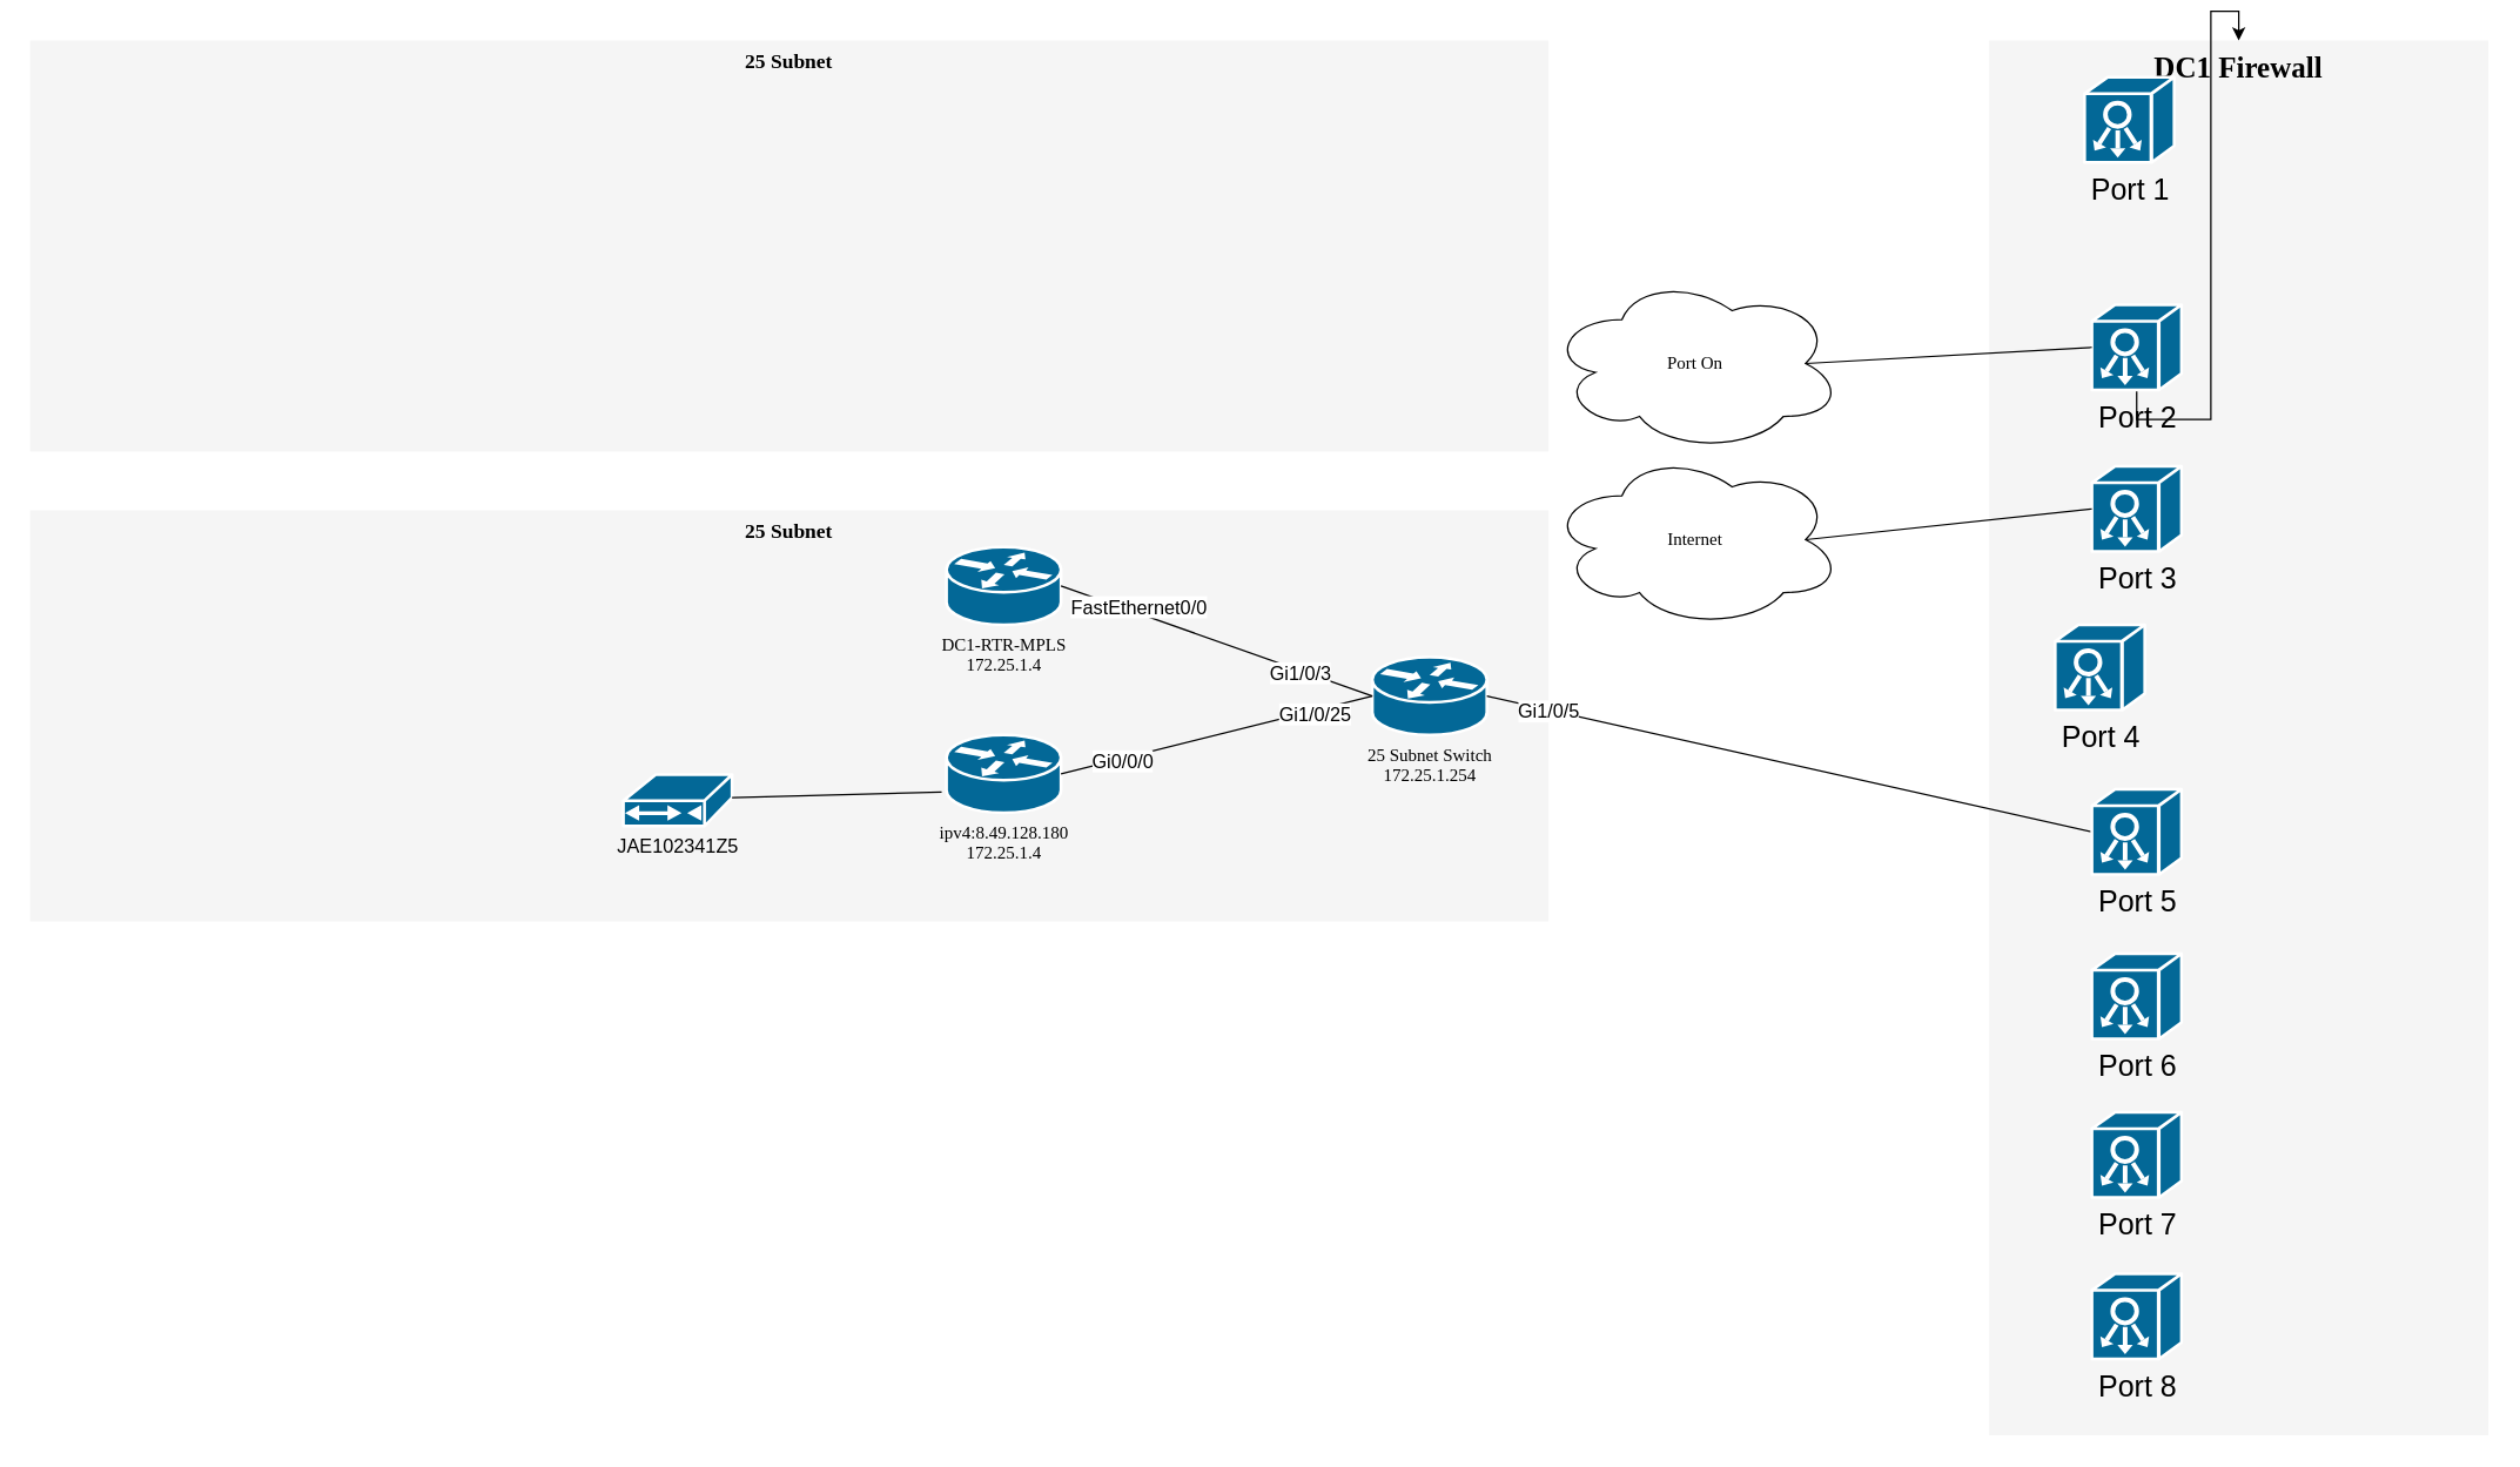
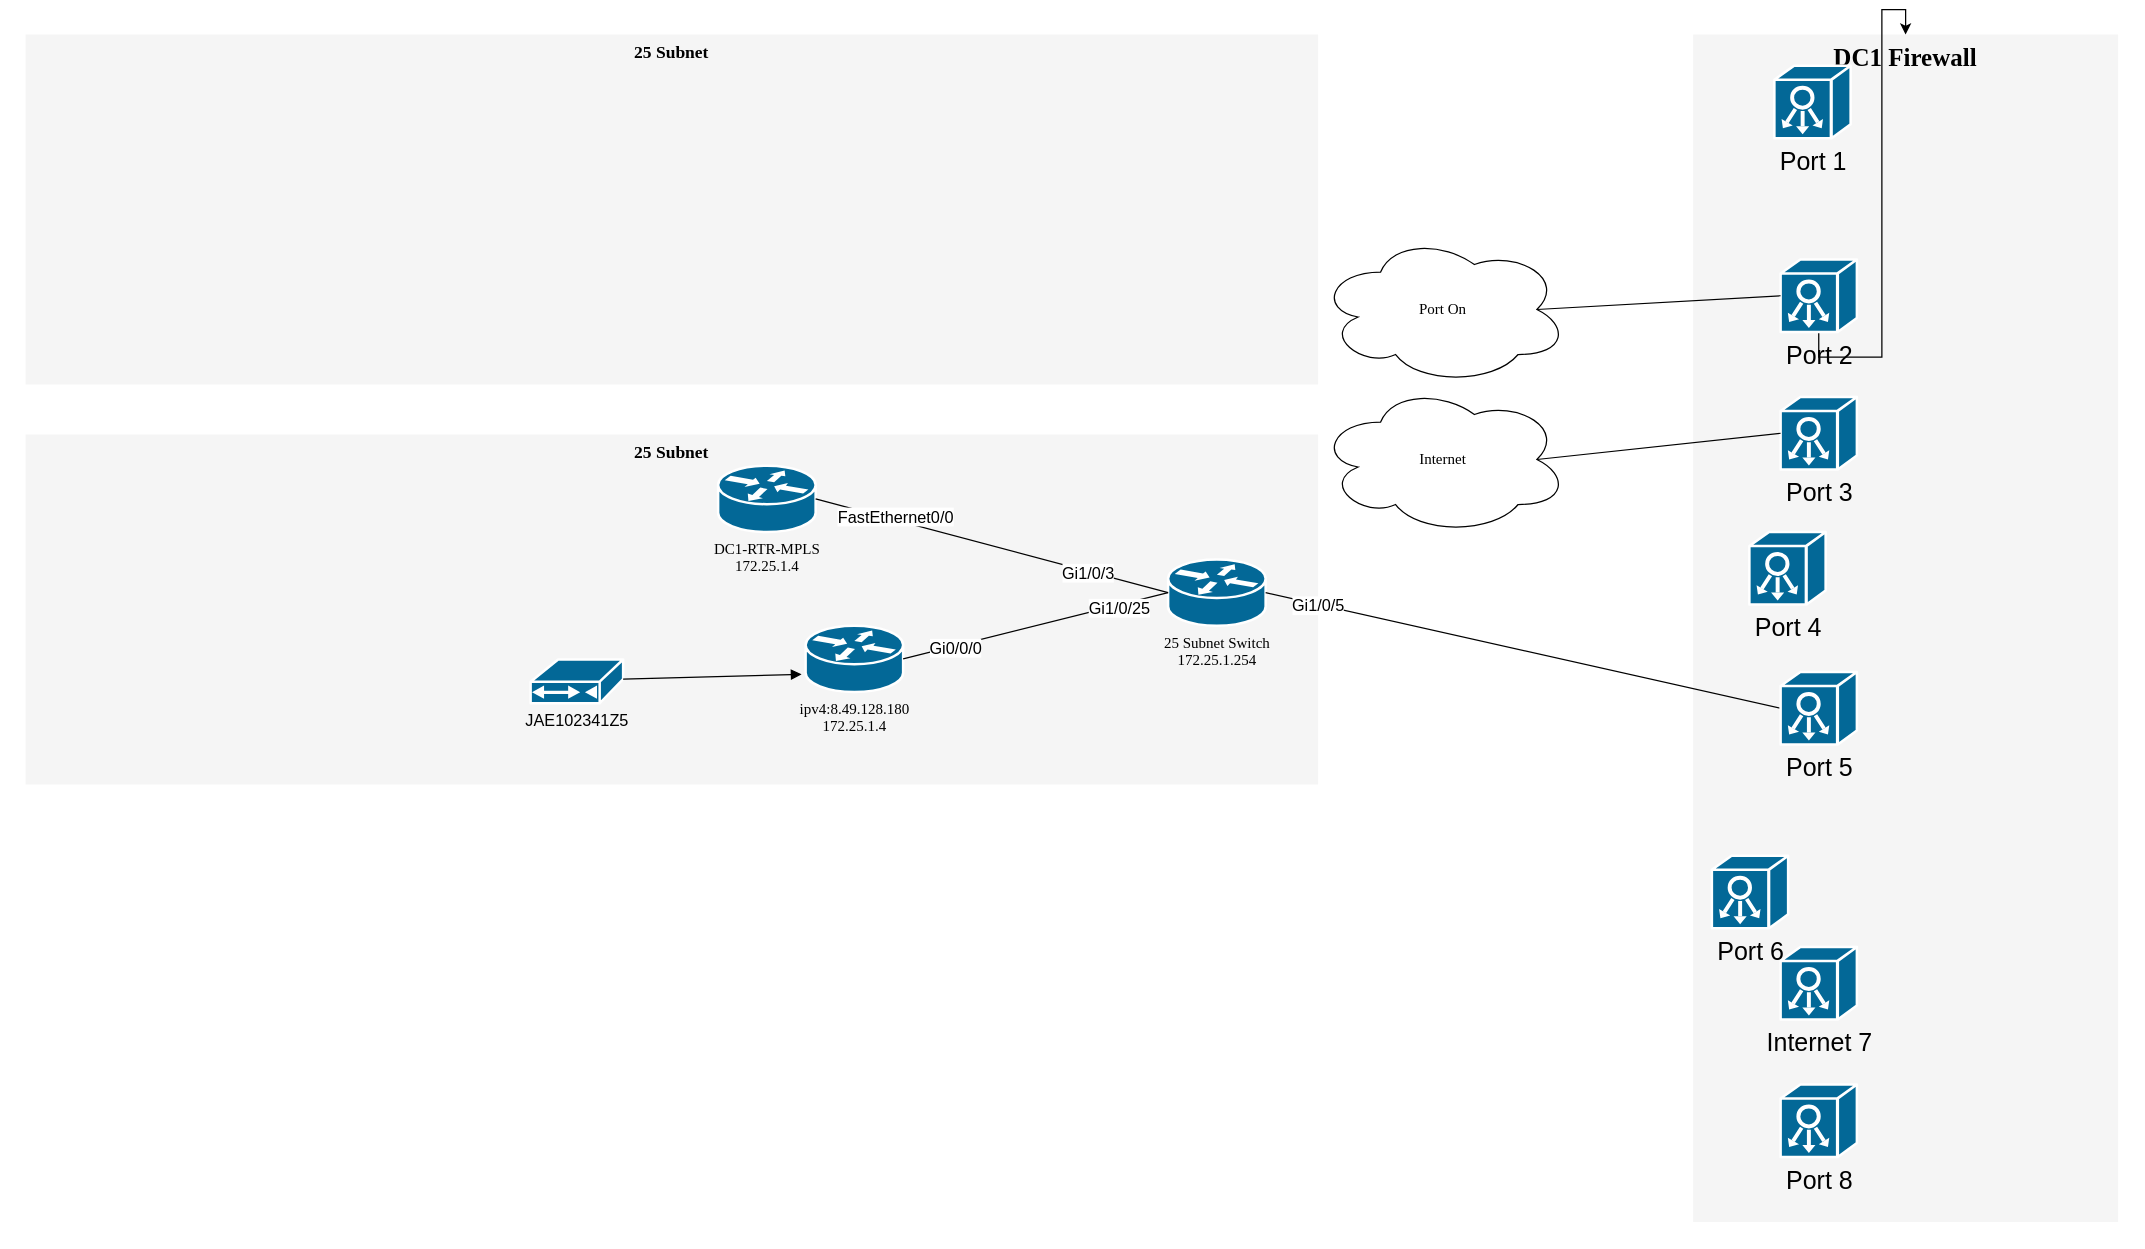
  <mxCell id="0" />
  <mxCell id="1" parent="0" />
  <mxCell id="2" value="25 Subnet" style="whiteSpace=wrap;html=1;rounded=0;shadow=0;comic=0;strokeWidth=1;fontFamily=Verdana;fontSize=14;fillColor=#f5f5f5;strokeColor=none;fontStyle=1;verticalAlign=top;" vertex="1" parent="1"><mxGeometry x="20" y="340" width="1034" height="280" as="geometry" /></mxCell>
  <mxCell id="3" value="&lt;font style=&quot;font-size: 20px&quot;&gt;DC1 Firewall&lt;/font&gt;" style="whiteSpace=wrap;html=1;rounded=0;shadow=0;comic=0;strokeWidth=1;fontFamily=Verdana;fontSize=14;fillColor=#f5f5f5;strokeColor=none;verticalAlign=top;fontStyle=1" parent="1" vertex="1"><mxGeometry x="1354" y="20" width="340" height="950" as="geometry" /></mxCell>
  <mxCell id="4" value="25 Subnet" style="whiteSpace=wrap;html=1;rounded=0;shadow=0;comic=0;strokeWidth=1;fontFamily=Verdana;fontSize=14;fillColor=#f5f5f5;strokeColor=none;fontStyle=1;verticalAlign=top;" parent="1" vertex="1"><mxGeometry x="20" y="20" width="1034" height="280" as="geometry" /></mxCell>
  <mxCell id="5" value="Internet" style="ellipse;shape=cloud;whiteSpace=wrap;html=1;rounded=0;shadow=0;comic=0;strokeWidth=1;fontFamily=Verdana;fontSize=12;" parent="1" vertex="1"><mxGeometry x="1054" y="300" width="200" height="120" as="geometry" /></mxCell>
  <mxCell id="6" value="25 Subnet Switch&lt;br&gt;172.25.1.254" style="shape=mxgraph.cisco.routers.router;html=1;dashed=0;fillColor=#036897;strokeColor=#ffffff;strokeWidth=2;verticalLabelPosition=bottom;verticalAlign=top;rounded=0;shadow=0;comic=0;fontFamily=Verdana;fontSize=12;" parent="1" vertex="1"><mxGeometry x="934" y="440" width="78" height="53" as="geometry" /></mxCell>
  <mxCell id="7" value="" style="endArrow=none;html=1;rounded=0;entryX=0;entryY=0.5;entryDx=0;entryDy=0;entryPerimeter=0;exitX=1;exitY=0.5;exitDx=0;exitDy=0;exitPerimeter=0;" edge="1" parent="1" source="6" target="13"><mxGeometry width="50" height="50" relative="1" as="geometry"><mxPoint x="504" y="250" as="sourcePoint" /><mxPoint x="703.36" y="126.42" as="targetPoint" /></mxGeometry></mxCell>
  <mxCell id="8" value="&lt;font style=&quot;font-size: 13px&quot;&gt;Gi1/0/5&lt;/font&gt;" style="edgeLabel;html=1;align=center;verticalAlign=middle;resizable=0;points=[];fontSize=13;" vertex="1" connectable="0" parent="7"><mxGeometry x="-0.791" relative="1" as="geometry"><mxPoint x="-1" as="offset" /></mxGeometry></mxCell>
  <mxCell id="9" value="Port 1" style="shape=mxgraph.cisco.controllers_and_modules.system_controller;sketch=0;html=1;pointerEvents=1;dashed=0;fillColor=#036897;strokeColor=#ffffff;strokeWidth=2;verticalLabelPosition=bottom;verticalAlign=top;align=center;outlineConnect=0;fontSize=20;" vertex="1" parent="1"><mxGeometry x="1419" y="45" width="61" height="58" as="geometry" /></mxCell>
- <mxCell id="10" value="Port 6" style="shape=mxgraph.cisco.controllers_and_modules.system_controller;sketch=0;html=1;pointerEvents=1;dashed=0;fillColor=#036897;strokeColor=#ffffff;strokeWidth=2;verticalLabelPosition=bottom;verticalAlign=top;align=center;outlineConnect=0;fontSize=20;" vertex="1" parent="1"><mxGeometry x="1424" y="642" width="61" height="58" as="geometry" /></mxCell>
- <mxCell id="11" value="Port 7" style="shape=mxgraph.cisco.controllers_and_modules.system_controller;sketch=0;html=1;pointerEvents=1;dashed=0;fillColor=#036897;strokeColor=#ffffff;strokeWidth=2;verticalLabelPosition=bottom;verticalAlign=top;align=center;outlineConnect=0;fontSize=20;" vertex="1" parent="1"><mxGeometry x="1424" y="750" width="61" height="58" as="geometry" /></mxCell>
+ <mxCell id="10" value="Port 6" style="shape=mxgraph.cisco.controllers_and_modules.system_controller;sketch=0;html=1;pointerEvents=1;dashed=0;fillColor=#036897;strokeColor=#ffffff;strokeWidth=2;verticalLabelPosition=bottom;verticalAlign=top;align=center;outlineConnect=0;fontSize=20;" vertex="1" parent="1"><mxGeometry x="1369" y="677" width="61" height="58" as="geometry" /></mxCell>
+ <mxCell id="11" value="Internet 7" style="shape=mxgraph.cisco.controllers_and_modules.system_controller;sketch=0;html=1;pointerEvents=1;dashed=0;fillColor=#036897;strokeColor=#ffffff;strokeWidth=2;verticalLabelPosition=bottom;verticalAlign=top;align=center;outlineConnect=0;fontSize=20;" vertex="1" parent="1"><mxGeometry x="1424" y="750" width="61" height="58" as="geometry" /></mxCell>
  <mxCell id="12" value="Port 8" style="shape=mxgraph.cisco.controllers_and_modules.system_controller;sketch=0;html=1;pointerEvents=1;dashed=0;fillColor=#036897;strokeColor=#ffffff;strokeWidth=2;verticalLabelPosition=bottom;verticalAlign=top;align=center;outlineConnect=0;fontSize=20;" vertex="1" parent="1"><mxGeometry x="1424" y="860" width="61" height="58" as="geometry" /></mxCell>
  <mxCell id="13" value="Port 5" style="shape=mxgraph.cisco.controllers_and_modules.system_controller;sketch=0;html=1;pointerEvents=1;dashed=0;fillColor=#036897;strokeColor=#ffffff;strokeWidth=2;verticalLabelPosition=bottom;verticalAlign=top;align=center;outlineConnect=0;fontSize=20;" vertex="1" parent="1"><mxGeometry x="1424" y="530" width="61" height="58" as="geometry" /></mxCell>
  <mxCell id="14" value="Port 3" style="shape=mxgraph.cisco.controllers_and_modules.system_controller;sketch=0;html=1;pointerEvents=1;dashed=0;fillColor=#036897;strokeColor=#ffffff;strokeWidth=2;verticalLabelPosition=bottom;verticalAlign=top;align=center;outlineConnect=0;fontSize=20;" vertex="1" parent="1"><mxGeometry x="1424" y="310" width="61" height="58" as="geometry" /></mxCell>
  <mxCell id="15" value="Port 4" style="shape=mxgraph.cisco.controllers_and_modules.system_controller;sketch=0;html=1;pointerEvents=1;dashed=0;fillColor=#036897;strokeColor=#ffffff;strokeWidth=2;verticalLabelPosition=bottom;verticalAlign=top;align=center;outlineConnect=0;fontSize=20;" vertex="1" parent="1"><mxGeometry x="1399" y="418" width="61" height="58" as="geometry" /></mxCell>
  <mxCell id="16" value="" style="edgeStyle=orthogonalEdgeStyle;rounded=0;orthogonalLoop=1;jettySize=auto;html=1;fontSize=20;" edge="1" parent="1" source="17" target="3"><mxGeometry relative="1" as="geometry" /></mxCell>
  <mxCell id="17" value="Port 2" style="shape=mxgraph.cisco.controllers_and_modules.system_controller;sketch=0;html=1;pointerEvents=1;dashed=0;fillColor=#036897;strokeColor=#ffffff;strokeWidth=2;verticalLabelPosition=bottom;verticalAlign=top;align=center;outlineConnect=0;fontSize=20;" vertex="1" parent="1"><mxGeometry x="1424" y="200" width="61" height="58" as="geometry" /></mxCell>
  <mxCell id="18" value="" style="endArrow=none;html=1;rounded=0;fontSize=20;exitX=0.875;exitY=0.5;exitDx=0;exitDy=0;exitPerimeter=0;entryX=0;entryY=0.5;entryDx=0;entryDy=0;entryPerimeter=0;" edge="1" parent="1" source="5" target="14"><mxGeometry width="50" height="50" relative="1" as="geometry"><mxPoint x="1284" y="340" as="sourcePoint" /><mxPoint x="1334" y="290" as="targetPoint" /></mxGeometry></mxCell>
  <mxCell id="19" value="Port On" style="ellipse;shape=cloud;whiteSpace=wrap;html=1;rounded=0;shadow=0;comic=0;strokeWidth=1;fontFamily=Verdana;fontSize=12;" vertex="1" parent="1"><mxGeometry x="1054" y="180" width="200" height="120" as="geometry" /></mxCell>
  <mxCell id="20" value="" style="endArrow=none;html=1;rounded=0;fontSize=20;entryX=0;entryY=0.5;entryDx=0;entryDy=0;entryPerimeter=0;exitX=0.875;exitY=0.5;exitDx=0;exitDy=0;exitPerimeter=0;" edge="1" parent="1" source="19" target="17"><mxGeometry width="50" height="50" relative="1" as="geometry"><mxPoint x="864" y="520" as="sourcePoint" /><mxPoint x="884" y="490" as="targetPoint" /></mxGeometry></mxCell>
- <mxCell id="21" value="DC1-RTR-MPLS&lt;br&gt;172.25.1.4" style="shape=mxgraph.cisco.routers.router;html=1;dashed=0;fillColor=#036897;strokeColor=#ffffff;strokeWidth=2;verticalLabelPosition=bottom;verticalAlign=top;rounded=0;shadow=0;comic=0;fontFamily=Verdana;fontSize=12;" vertex="1" parent="1"><mxGeometry x="644" y="365" width="78" height="53" as="geometry" /></mxCell>
+ <mxCell id="21" value="DC1-RTR-MPLS&lt;br&gt;172.25.1.4" style="shape=mxgraph.cisco.routers.router;html=1;dashed=0;fillColor=#036897;strokeColor=#ffffff;strokeWidth=2;verticalLabelPosition=bottom;verticalAlign=top;rounded=0;shadow=0;comic=0;fontFamily=Verdana;fontSize=12;" vertex="1" parent="1"><mxGeometry x="574" y="365" width="78" height="53" as="geometry" /></mxCell>
  <mxCell id="22" value="ipv4:8.49.128.180&lt;br&gt;172.25.1.4" style="shape=mxgraph.cisco.routers.router;html=1;dashed=0;fillColor=#036897;strokeColor=#ffffff;strokeWidth=2;verticalLabelPosition=bottom;verticalAlign=top;rounded=0;shadow=0;comic=0;fontFamily=Verdana;fontSize=12;" vertex="1" parent="1"><mxGeometry x="644" y="493" width="78" height="53" as="geometry" /></mxCell>
  <mxCell id="23" value="JAE102341Z5" style="shape=mxgraph.cisco.modems_and_phones.cable_modem;sketch=0;html=1;pointerEvents=1;dashed=0;fillColor=#036897;strokeColor=#ffffff;strokeWidth=2;verticalLabelPosition=bottom;verticalAlign=top;align=center;outlineConnect=0;fontSize=13;" vertex="1" parent="1"><mxGeometry x="424" y="520" width="74" height="35" as="geometry" /></mxCell>
  <mxCell id="24" value="" style="endArrow=none;html=1;rounded=0;fontSize=13;exitX=1;exitY=0.5;exitDx=0;exitDy=0;exitPerimeter=0;entryX=0;entryY=0.5;entryDx=0;entryDy=0;entryPerimeter=0;" edge="1" parent="1" source="21" target="6"><mxGeometry width="50" height="50" relative="1" as="geometry"><mxPoint x="834" y="400" as="sourcePoint" /><mxPoint x="884" y="350" as="targetPoint" /></mxGeometry></mxCell>
  <mxCell id="25" value="FastEthernet0/0" style="edgeLabel;html=1;align=center;verticalAlign=middle;resizable=0;points=[];fontSize=13;rotation=0;" vertex="1" connectable="0" parent="24"><mxGeometry x="-0.668" y="-2" relative="1" as="geometry"><mxPoint x="18" as="offset" /></mxGeometry></mxCell>
  <mxCell id="26" value="Gi1/0/3" style="edgeLabel;html=1;align=center;verticalAlign=middle;resizable=0;points=[];fontSize=13;" vertex="1" connectable="0" parent="24"><mxGeometry x="0.541" y="-1" relative="1" as="geometry"><mxPoint as="offset" /></mxGeometry></mxCell>
  <mxCell id="27" value="" style="endArrow=none;html=1;rounded=0;fontSize=13;exitX=1;exitY=0.5;exitDx=0;exitDy=0;exitPerimeter=0;entryX=0;entryY=0.5;entryDx=0;entryDy=0;entryPerimeter=0;" edge="1" parent="1" source="22" target="6"><mxGeometry width="50" height="50" relative="1" as="geometry"><mxPoint x="834" y="400" as="sourcePoint" /><mxPoint x="884" y="350" as="targetPoint" /></mxGeometry></mxCell>
  <mxCell id="28" value="Gi1/0/25" style="edgeLabel;html=1;align=center;verticalAlign=middle;resizable=0;points=[];fontSize=13;" vertex="1" connectable="0" parent="27"><mxGeometry x="0.613" y="-2" relative="1" as="geometry"><mxPoint x="1" as="offset" /></mxGeometry></mxCell>
  <mxCell id="29" value="Gi0/0/0" style="edgeLabel;html=1;align=center;verticalAlign=middle;resizable=0;points=[];fontSize=13;" vertex="1" connectable="0" parent="27"><mxGeometry x="-0.833" y="-4" relative="1" as="geometry"><mxPoint x="23" y="-9" as="offset" /></mxGeometry></mxCell>
- <mxCell id="30" value="" style="endArrow=none;html=1;rounded=0;fontSize=13;exitX=1;exitY=0.45;exitDx=0;exitDy=0;exitPerimeter=0;entryX=-0.042;entryY=0.733;entryDx=0;entryDy=0;entryPerimeter=0;" edge="1" parent="1" source="23" target="22"><mxGeometry width="50" height="50" relative="1" as="geometry"><mxPoint x="834" y="400" as="sourcePoint" /><mxPoint x="884" y="350" as="targetPoint" /></mxGeometry></mxCell>
+ <mxCell id="30" value="" style="endArrow=block;html=1;rounded=0;fontSize=13;exitX=1;exitY=0.45;exitDx=0;exitDy=0;exitPerimeter=0;entryX=-0.042;entryY=0.733;entryDx=0;entryDy=0;entryPerimeter=0;" edge="1" parent="1" source="23" target="22"><mxGeometry width="50" height="50" relative="1" as="geometry"><mxPoint x="834" y="400" as="sourcePoint" /><mxPoint x="884" y="350" as="targetPoint" /></mxGeometry></mxCell>
